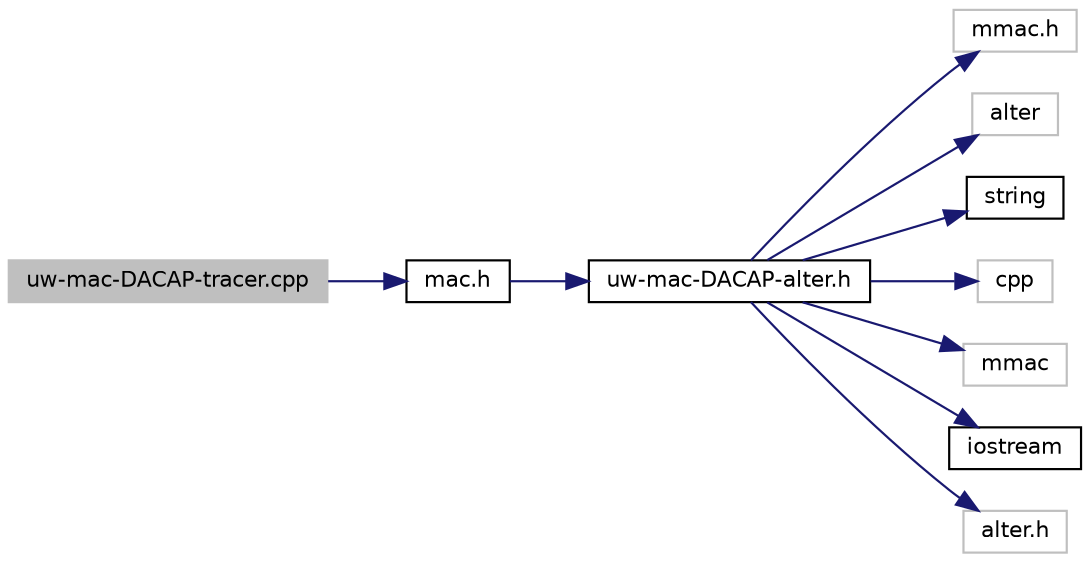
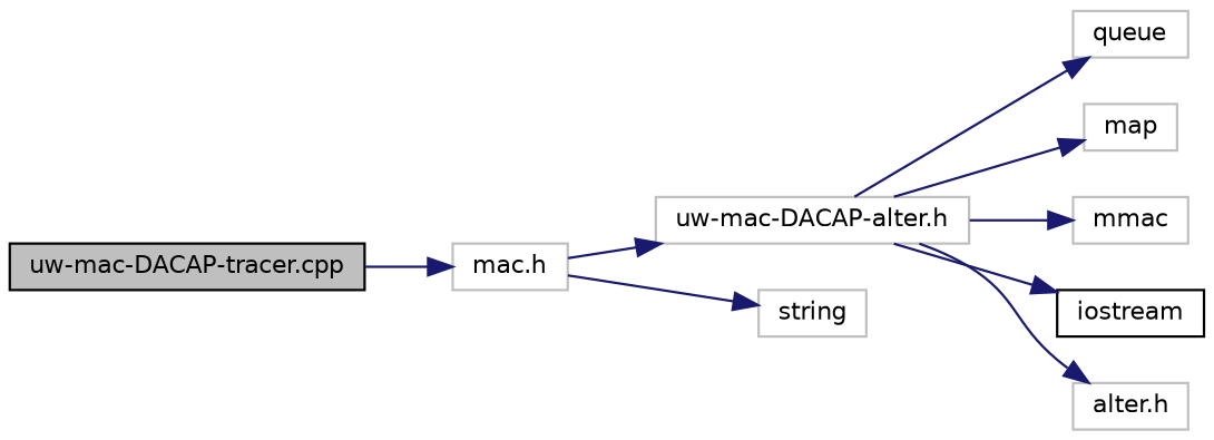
  digraph {
    rankdir=LR
    node [color=grey75 fillcolor=white fontname=Helvetica fontsize=10 shape=record style=filled]
    edge [color=midnightblue fontname=Helvetica fontsize=10 labelfontname=Helvetica labelfontsize=10 style=solid]
-   n1 [fillcolor=grey75 fontcolor=black height=0.2 label="uw-mac-DACAP-tracer.cpp" width=0.4]
-   n2 [color=black height=0.2 label="mac.h" width=0.4]
-   n3 [color=black height=0.2 label="uw-mac-DACAP-alter.h" width=0.4]
-   n4 [height=0.2 label="mmac.h" width=0.4]
-   n5 [height=0.2 label=alter width=0.4]
-   n6 [color=black height=0.2 label=string width=0.4]
-   n7 [height=0.2 label=cpp width=0.4]
+   n1 [color=black fillcolor=grey75 fontcolor=black height=0.2 label="uw-mac-DACAP-tracer.cpp" width=0.4]
+   n2 [height=0.2 label="mac.h" width=0.4]
+   n3 [height=0.2 label="uw-mac-DACAP-alter.h" width=0.4]
+   n5 [height=0.2 label=queue width=0.4]
+   n6 [height=0.2 label=string width=0.4]
+   n7 [height=0.2 label=map width=0.4]
    n8 [height=0.2 label=mmac width=0.4]
    n9 [color=black height=0.2 label=iostream width=0.4]
    n10 [height=0.2 label="alter.h" width=0.4]
    n1 -> n2
    n2 -> n3
-   n3 -> n4
    n3 -> n5
-   n3 -> n6
+   n2 -> n6
    n3 -> n7
    n3 -> n8
    n3 -> n9
    n3 -> n10
  }
